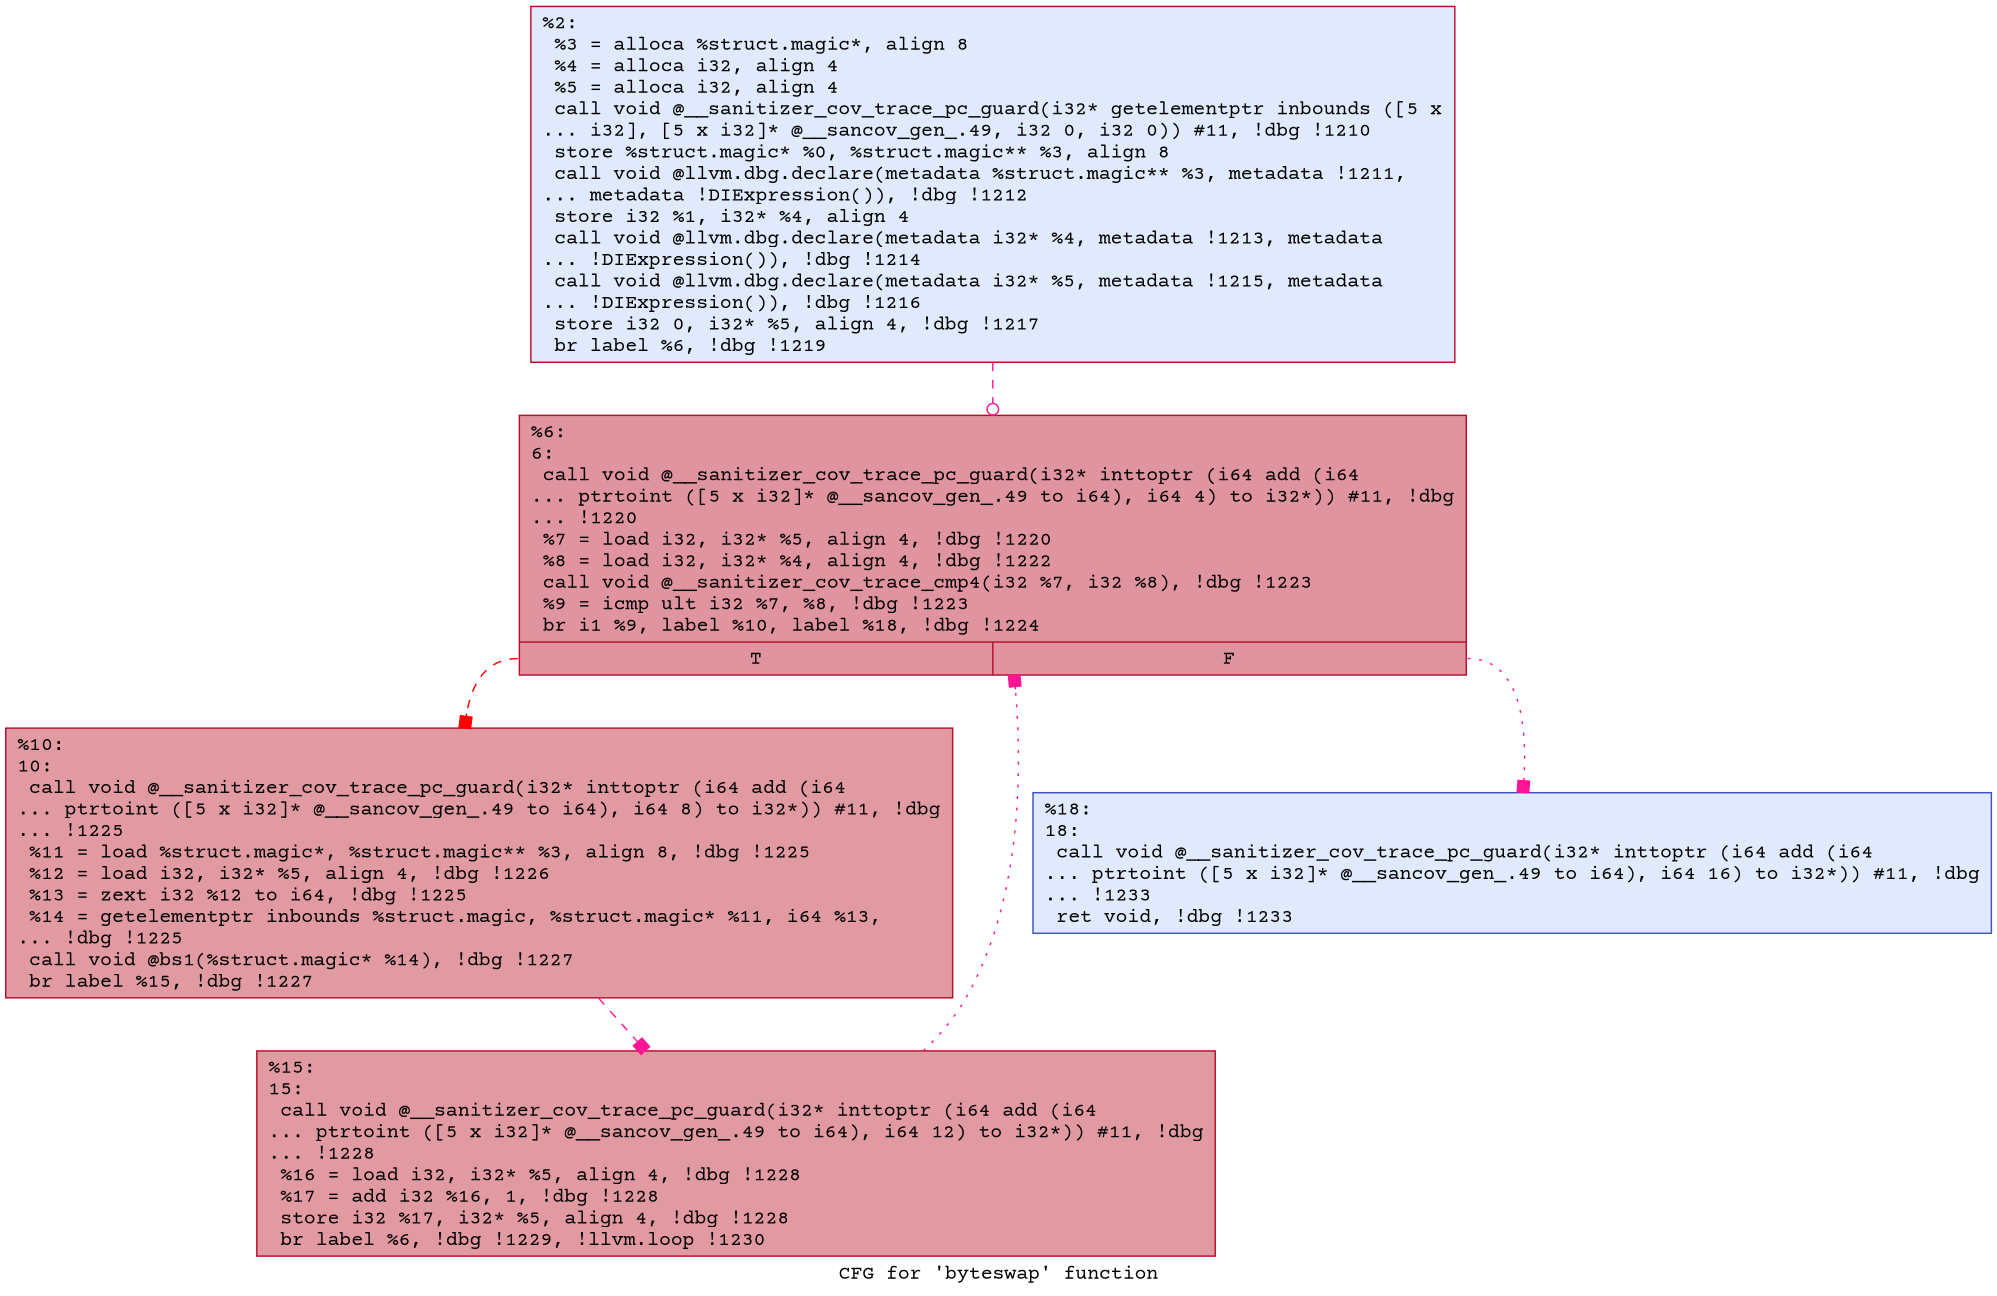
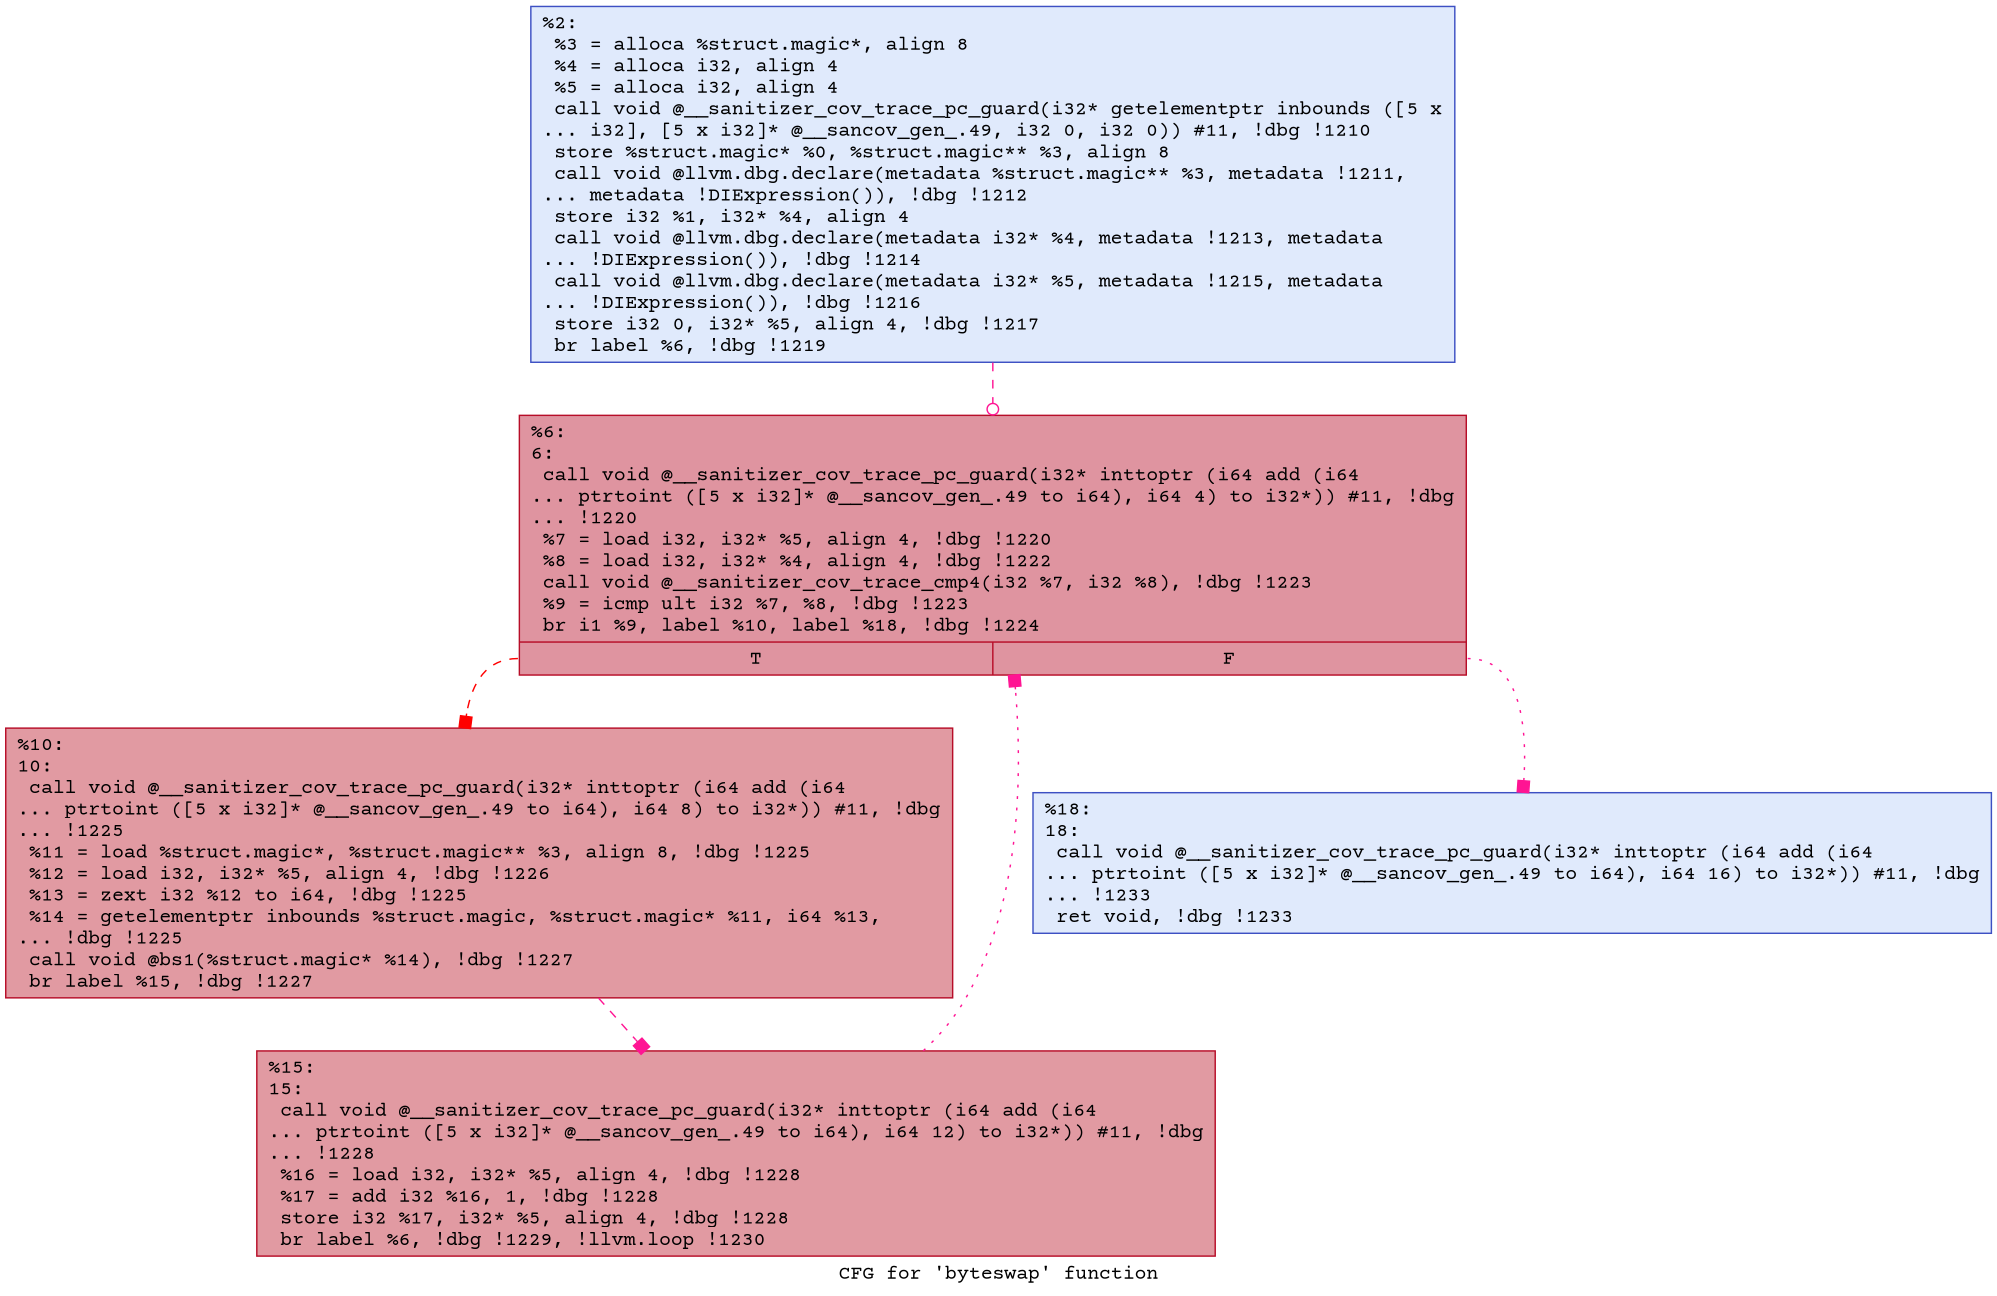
  digraph {
    label="CFG for 'byteswap' function"
    fontname="Courier Prime"
    node [color="#b70d28ff" fillcolor="#b9d0f970" shape=record style=filled fontname="Courier Prime"]
    edge [color=deeppink style=dashed arrowhead=box fontname="Courier Prime"]
-   n1 [label="{%2:\l  %3 = alloca %struct.magic*, align 8\l  %4 = alloca i32, align 4\l  %5 = alloca i32, align 4\l  call void @__sanitizer_cov_trace_pc_guard(i32* getelementptr inbounds ([5 x\l... i32], [5 x i32]* @__sancov_gen_.49, i32 0, i32 0)) #11, !dbg !1210\l  store %struct.magic* %0, %struct.magic** %3, align 8\l  call void @llvm.dbg.declare(metadata %struct.magic** %3, metadata !1211,\l... metadata !DIExpression()), !dbg !1212\l  store i32 %1, i32* %4, align 4\l  call void @llvm.dbg.declare(metadata i32* %4, metadata !1213, metadata\l... !DIExpression()), !dbg !1214\l  call void @llvm.dbg.declare(metadata i32* %5, metadata !1215, metadata\l... !DIExpression()), !dbg !1216\l  store i32 0, i32* %5, align 4, !dbg !1217\l  br label %6, !dbg !1219\l}"]
+   n1 [color="#3d50c3ff" label="{%2:\l  %3 = alloca %struct.magic*, align 8\l  %4 = alloca i32, align 4\l  %5 = alloca i32, align 4\l  call void @__sanitizer_cov_trace_pc_guard(i32* getelementptr inbounds ([5 x\l... i32], [5 x i32]* @__sancov_gen_.49, i32 0, i32 0)) #11, !dbg !1210\l  store %struct.magic* %0, %struct.magic** %3, align 8\l  call void @llvm.dbg.declare(metadata %struct.magic** %3, metadata !1211,\l... metadata !DIExpression()), !dbg !1212\l  store i32 %1, i32* %4, align 4\l  call void @llvm.dbg.declare(metadata i32* %4, metadata !1213, metadata\l... !DIExpression()), !dbg !1214\l  call void @llvm.dbg.declare(metadata i32* %5, metadata !1215, metadata\l... !DIExpression()), !dbg !1216\l  store i32 0, i32* %5, align 4, !dbg !1217\l  br label %6, !dbg !1219\l}"]
    n2 [fillcolor="#b70d2870" label="{%6:\l6:                                                \l  call void @__sanitizer_cov_trace_pc_guard(i32* inttoptr (i64 add (i64\l... ptrtoint ([5 x i32]* @__sancov_gen_.49 to i64), i64 4) to i32*)) #11, !dbg\l... !1220\l  %7 = load i32, i32* %5, align 4, !dbg !1220\l  %8 = load i32, i32* %4, align 4, !dbg !1222\l  call void @__sanitizer_cov_trace_cmp4(i32 %7, i32 %8), !dbg !1223\l  %9 = icmp ult i32 %7, %8, !dbg !1223\l  br i1 %9, label %10, label %18, !dbg !1224\l|{<s0>T|<s1>F}}"]
    n3 [fillcolor="#bb1b2c70" label="{%10:\l10:                                               \l  call void @__sanitizer_cov_trace_pc_guard(i32* inttoptr (i64 add (i64\l... ptrtoint ([5 x i32]* @__sancov_gen_.49 to i64), i64 8) to i32*)) #11, !dbg\l... !1225\l  %11 = load %struct.magic*, %struct.magic** %3, align 8, !dbg !1225\l  %12 = load i32, i32* %5, align 4, !dbg !1226\l  %13 = zext i32 %12 to i64, !dbg !1225\l  %14 = getelementptr inbounds %struct.magic, %struct.magic* %11, i64 %13,\l... !dbg !1225\l  call void @bs1(%struct.magic* %14), !dbg !1227\l  br label %15, !dbg !1227\l}"]
    n4 [color="#3d50c3ff" label="{%18:\l18:                                               \l  call void @__sanitizer_cov_trace_pc_guard(i32* inttoptr (i64 add (i64\l... ptrtoint ([5 x i32]* @__sancov_gen_.49 to i64), i64 16) to i32*)) #11, !dbg\l... !1233\l  ret void, !dbg !1233\l}"]
    n5 [fillcolor="#bb1b2c70" label="{%15:\l15:                                               \l  call void @__sanitizer_cov_trace_pc_guard(i32* inttoptr (i64 add (i64\l... ptrtoint ([5 x i32]* @__sancov_gen_.49 to i64), i64 12) to i32*)) #11, !dbg\l... !1228\l  %16 = load i32, i32* %5, align 4, !dbg !1228\l  %17 = add i32 %16, 1, !dbg !1228\l  store i32 %17, i32* %5, align 4, !dbg !1228\l  br label %6, !dbg !1229, !llvm.loop !1230\l}"]
    n1 -> n2 [arrowhead=odot]
    n2 -> n3 [tailport=s0 color=red]
    n2 -> n4 [tailport=s1 style=dotted]
    n3 -> n5
    n5 -> n2 [style=dotted]
  }
